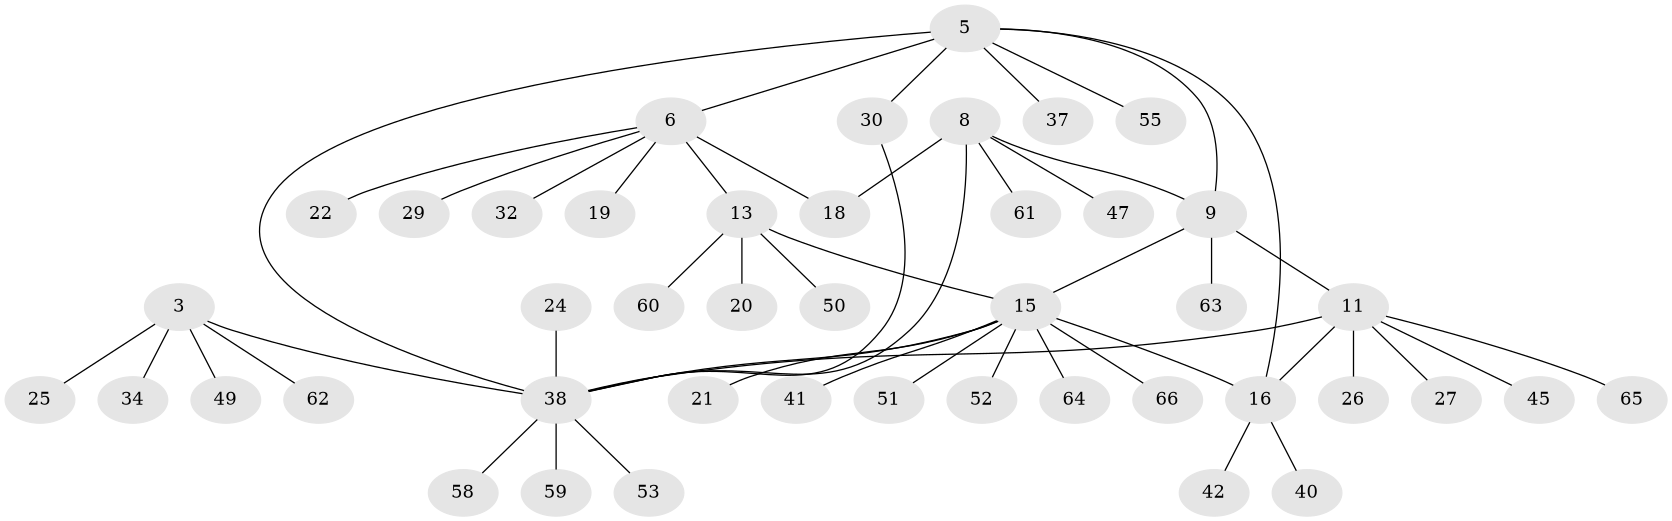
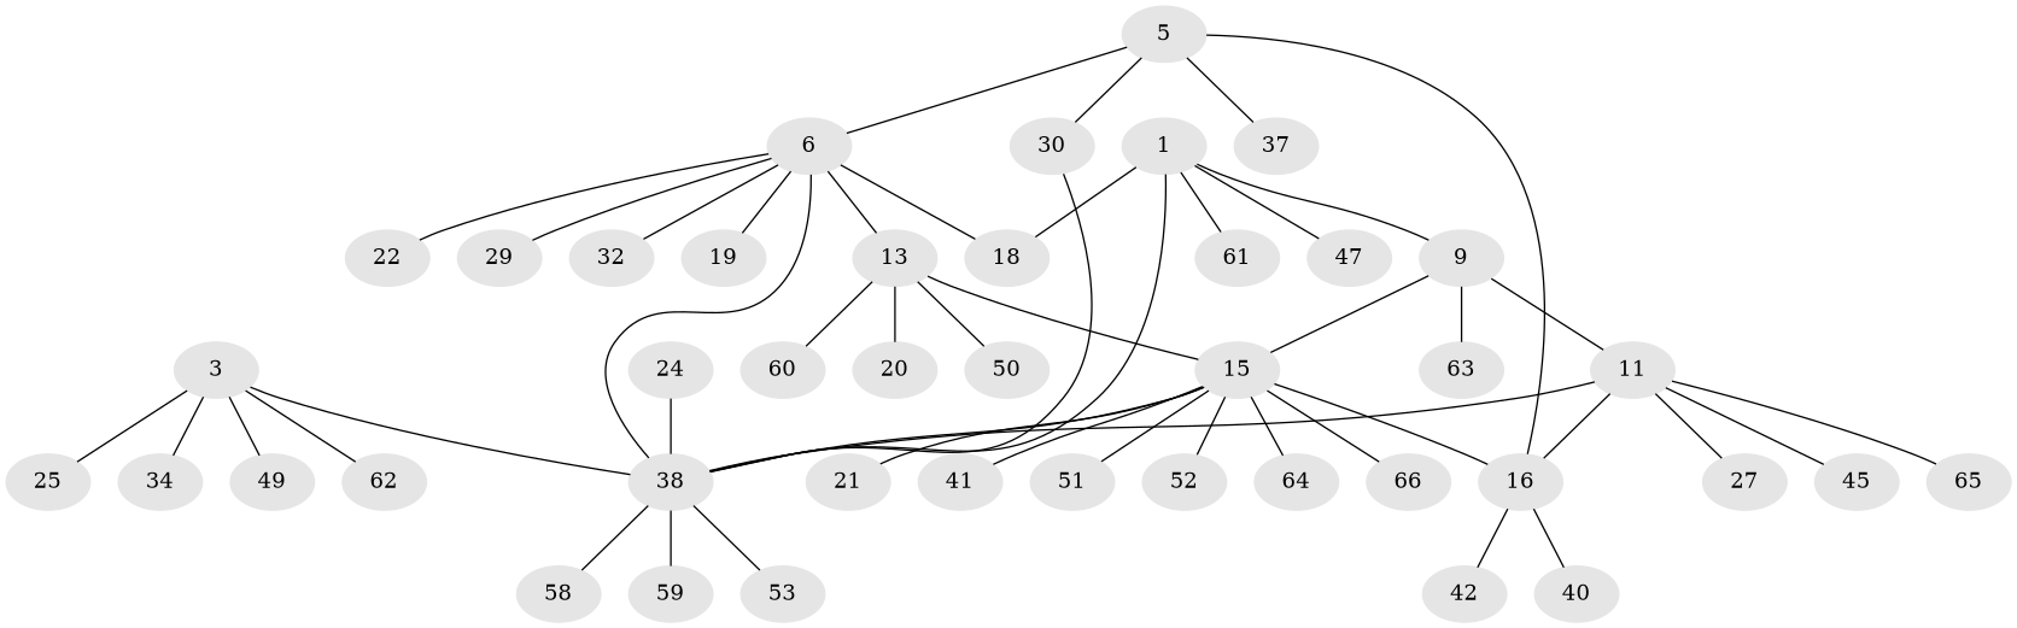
  graph {
    node [color=gray90 style=filled]
    3 [super="+2"]
    25
    34
    38 [super="+1"]
    49 [super="+17"]
    62
    53 [super="+47"]
    58
    59
    6 [super="+4"]
    13
    18
    19
    22
    29
    32
    5
    9
    16 [super="+12"]
    30
    37
-   55
    11 [super="+10"]
    15 [super="+14"]
    63 [super="+56"]
    40
    42
    20
    50
    60
-   8 [super="+7"]
+   8 [super="+7" label=1]
    n32 [label=47 super="+23+36+44"]
    61
-   26
    27
    45
    65 [super="+33+57"]
    21
    41
    51
    52 [super="+35"]
    64 [super="+39+46"]
    66
    24
    3 -- 25
    3 -- 34
    3 -- 38 [weight=2]
    3 -- 49
    3 -- 62
    38 -- 53
    38 -- 58
    38 -- 59
-   5 -- 38
+   6 -- 38
    6 -- 13
    6 -- 18
    6 -- 19
    6 -- 22
    6 -- 29
    6 -- 32
    13 -- 15 [weight=2]
    13 -- 20
    13 -- 50
    13 -- 60
    5 -- 6 [weight=2]
-   5 -- 9
    5 -- 16
    5 -- 30
    5 -- 37
-   5 -- 55
    9 -- 11
    9 -- 15
    9 -- 63
    16 -- 40
    16 -- 42
    30 -- 38
    11 -- 38
    11 -- 16 [weight=2]
-   11 -- 26
    11 -- 27
    11 -- 45
    11 -- 65
    15 -- 38
    15 -- 16 [weight=2]
    15 -- 21
    15 -- 41
    15 -- 51
    15 -- 52
    15 -- 64
    15 -- 66
    8 -- 38
    8 -- 18
    8 -- 9 [weight=2]
    8 -- n32
    8 -- 61
    24 -- 38
  }
